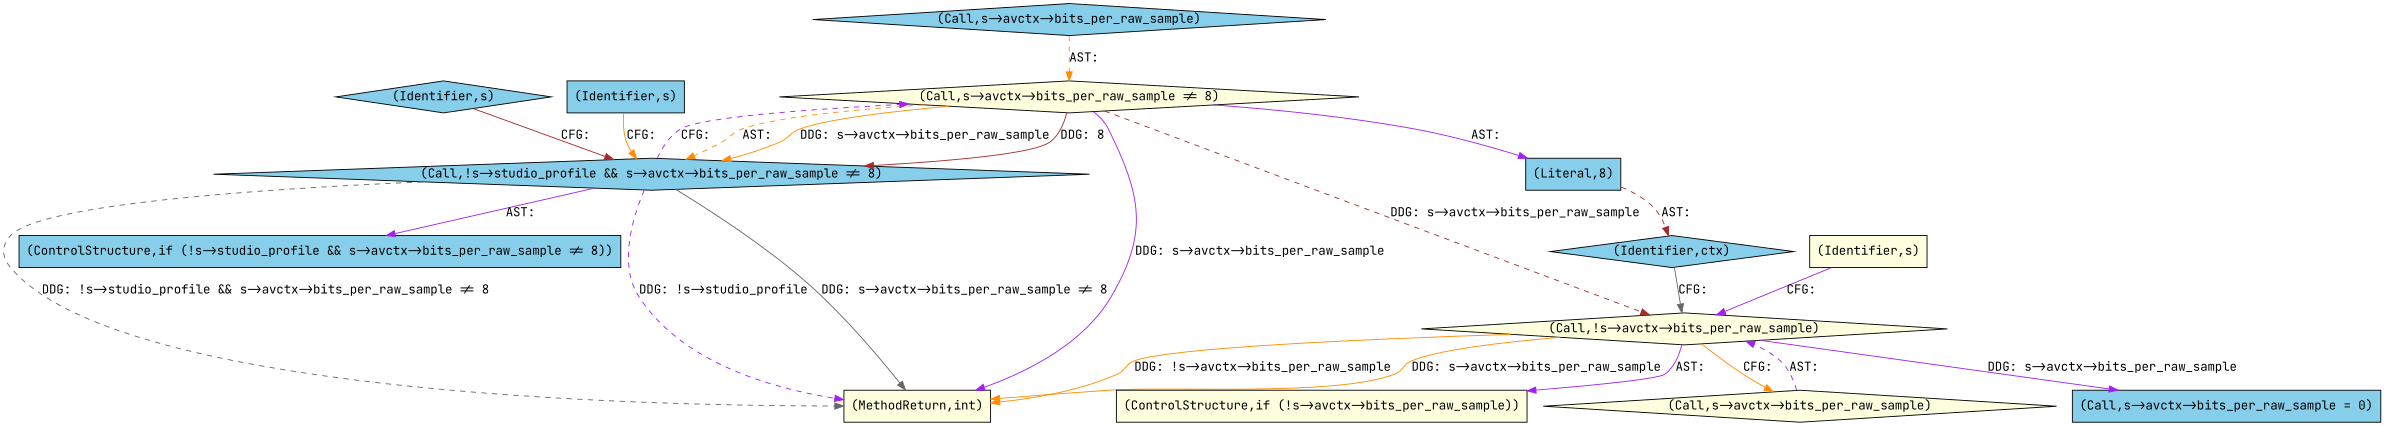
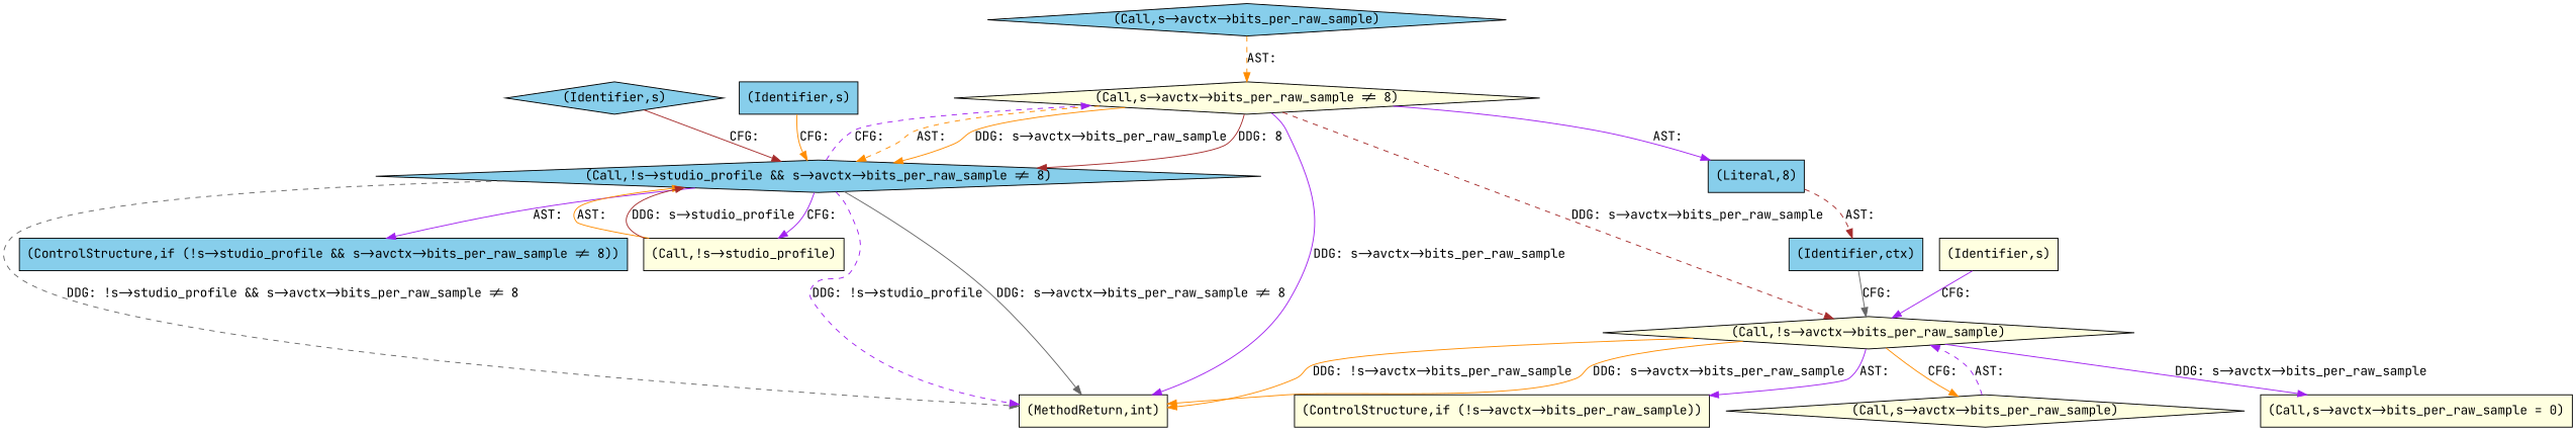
  digraph {
    fontname="JetBrains Mono"
    node [fillcolor=skyblue fontname="JetBrains Mono" shape=box style=filled]
    edge [color=purple fontname="JetBrains Mono" style=solid]
    n1 [fillcolor=lightyellow label="(Call,s->avctx->bits_per_raw_sample != 8)" shape=diamond]
    n2 [label="(Call,!s->studio_profile && s->avctx->bits_per_raw_sample != 8)" shape=diamond]
    n3 [fillcolor=lightyellow label="(Call,!s->avctx->bits_per_raw_sample)" shape=diamond]
    n4 [label="(Literal,8)"]
    n5 [fillcolor=lightyellow label="(MethodReturn,int)"]
    n6 [label="(ControlStructure,if (!s->studio_profile && s->avctx->bits_per_raw_sample != 8))"]
+   n7 [fillcolor=lightyellow label="(Call,!s->studio_profile)"]
    n8 [fillcolor=lightyellow label="(ControlStructure,if (!s->avctx->bits_per_raw_sample))"]
    n9 [fillcolor=lightyellow label="(Call,s->avctx->bits_per_raw_sample)" shape=diamond]
-   n10 [label="(Call,s->avctx->bits_per_raw_sample = 0)"]
-   n11 [label="(Identifier,ctx)" shape=diamond]
+   n10 [fillcolor=lightyellow label="(Call,s->avctx->bits_per_raw_sample = 0)"]
+   n11 [label="(Identifier,ctx)"]
    n12 [label="(Identifier,s)" shape=diamond]
    n13 [label="(Call,s->avctx->bits_per_raw_sample)" shape=diamond]
    n14 [fillcolor=lightyellow label="(Identifier,s)"]
    n15 [label="(Identifier,s)"]
    n1 -> n2 [color=darkorange label="AST: " style=dashed]
    n1 -> n2 [color=darkorange label="DDG: s->avctx->bits_per_raw_sample"]
    n1 -> n2 [color=brown label="DDG: 8"]
    n1 -> n3 [color=brown label="DDG: s->avctx->bits_per_raw_sample" style=dashed]
    n1 -> n4 [label="AST: "]
    n1 -> n5 [label="DDG: s->avctx->bits_per_raw_sample"]
    n2 -> n1 [label="CFG: " style=dashed]
    n2 -> n5 [color=gray40 label="DDG: !s->studio_profile && s->avctx->bits_per_raw_sample != 8" style=dashed]
    n2 -> n5 [label="DDG: !s->studio_profile" style=dashed]
    n2 -> n5 [color=gray40 label="DDG: s->avctx->bits_per_raw_sample != 8"]
    n2 -> n6 [label="AST: "]
+   n2 -> n7 [label="CFG: "]
    n3 -> n5 [color=darkorange label="DDG: s->avctx->bits_per_raw_sample"]
    n3 -> n5 [color=darkorange label="DDG: !s->avctx->bits_per_raw_sample"]
    n3 -> n8 [label="AST: "]
    n3 -> n9 [color=darkorange label="CFG: "]
    n3 -> n10 [label="DDG: s->avctx->bits_per_raw_sample"]
    n4 -> n11 [color=brown label="AST: " style=dashed]
+   n7 -> n2 [color=darkorange label="AST: "]
+   n7 -> n2 [color=brown label="DDG: s->studio_profile"]
    n9 -> n3 [label="AST: " style=dashed]
    n11 -> n3 [color=gray40 label="CFG: "]
    n12 -> n2 [color=brown label="CFG: "]
    n13 -> n1 [color=darkorange label="AST: " style=dashed]
    n14 -> n3 [label="CFG: "]
    n15 -> n2 [color=darkorange label="CFG: "]
  }
